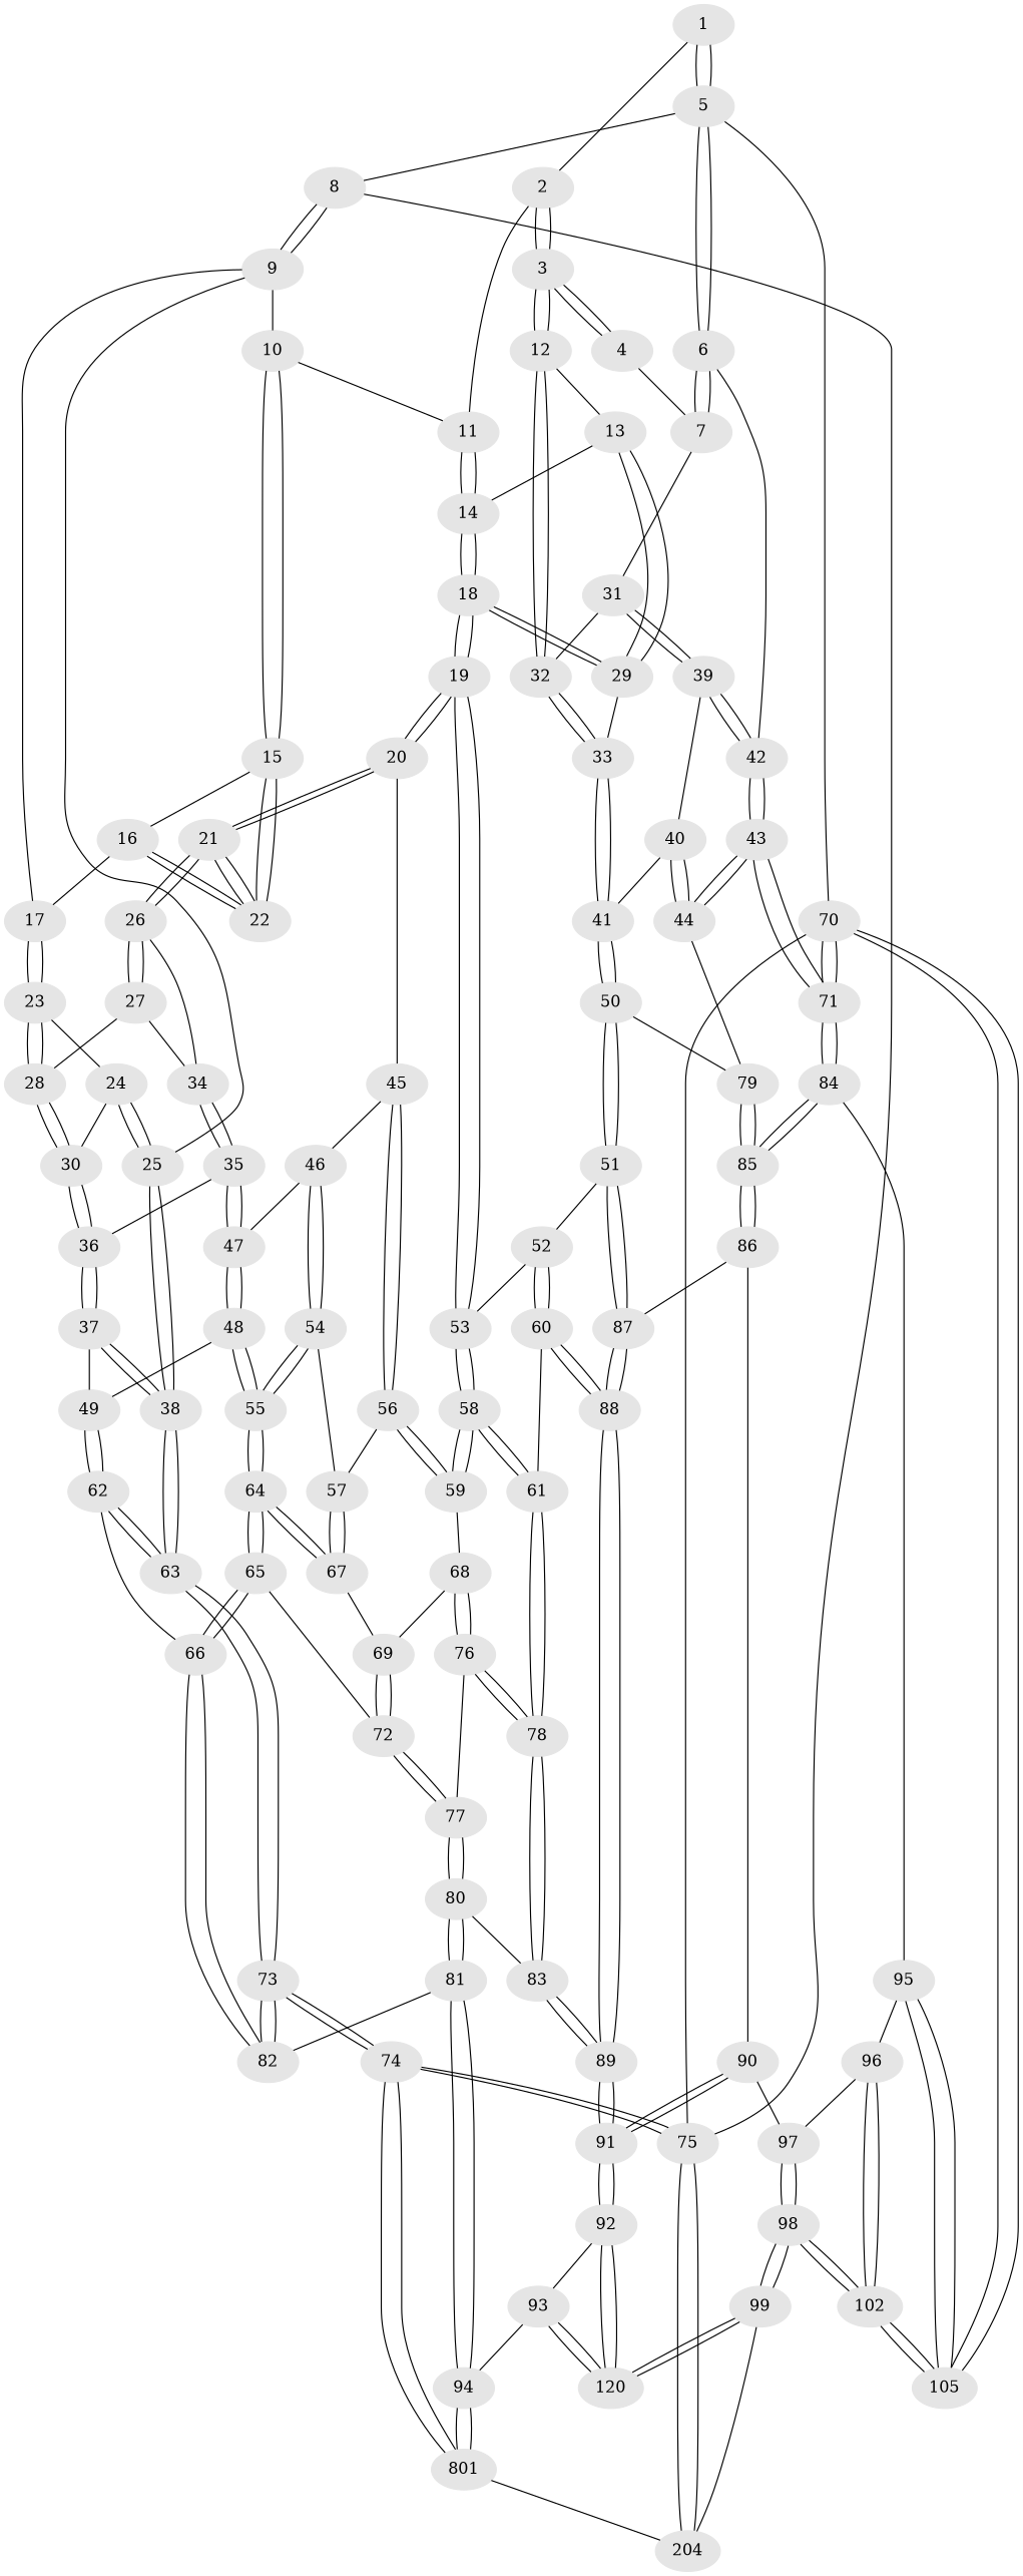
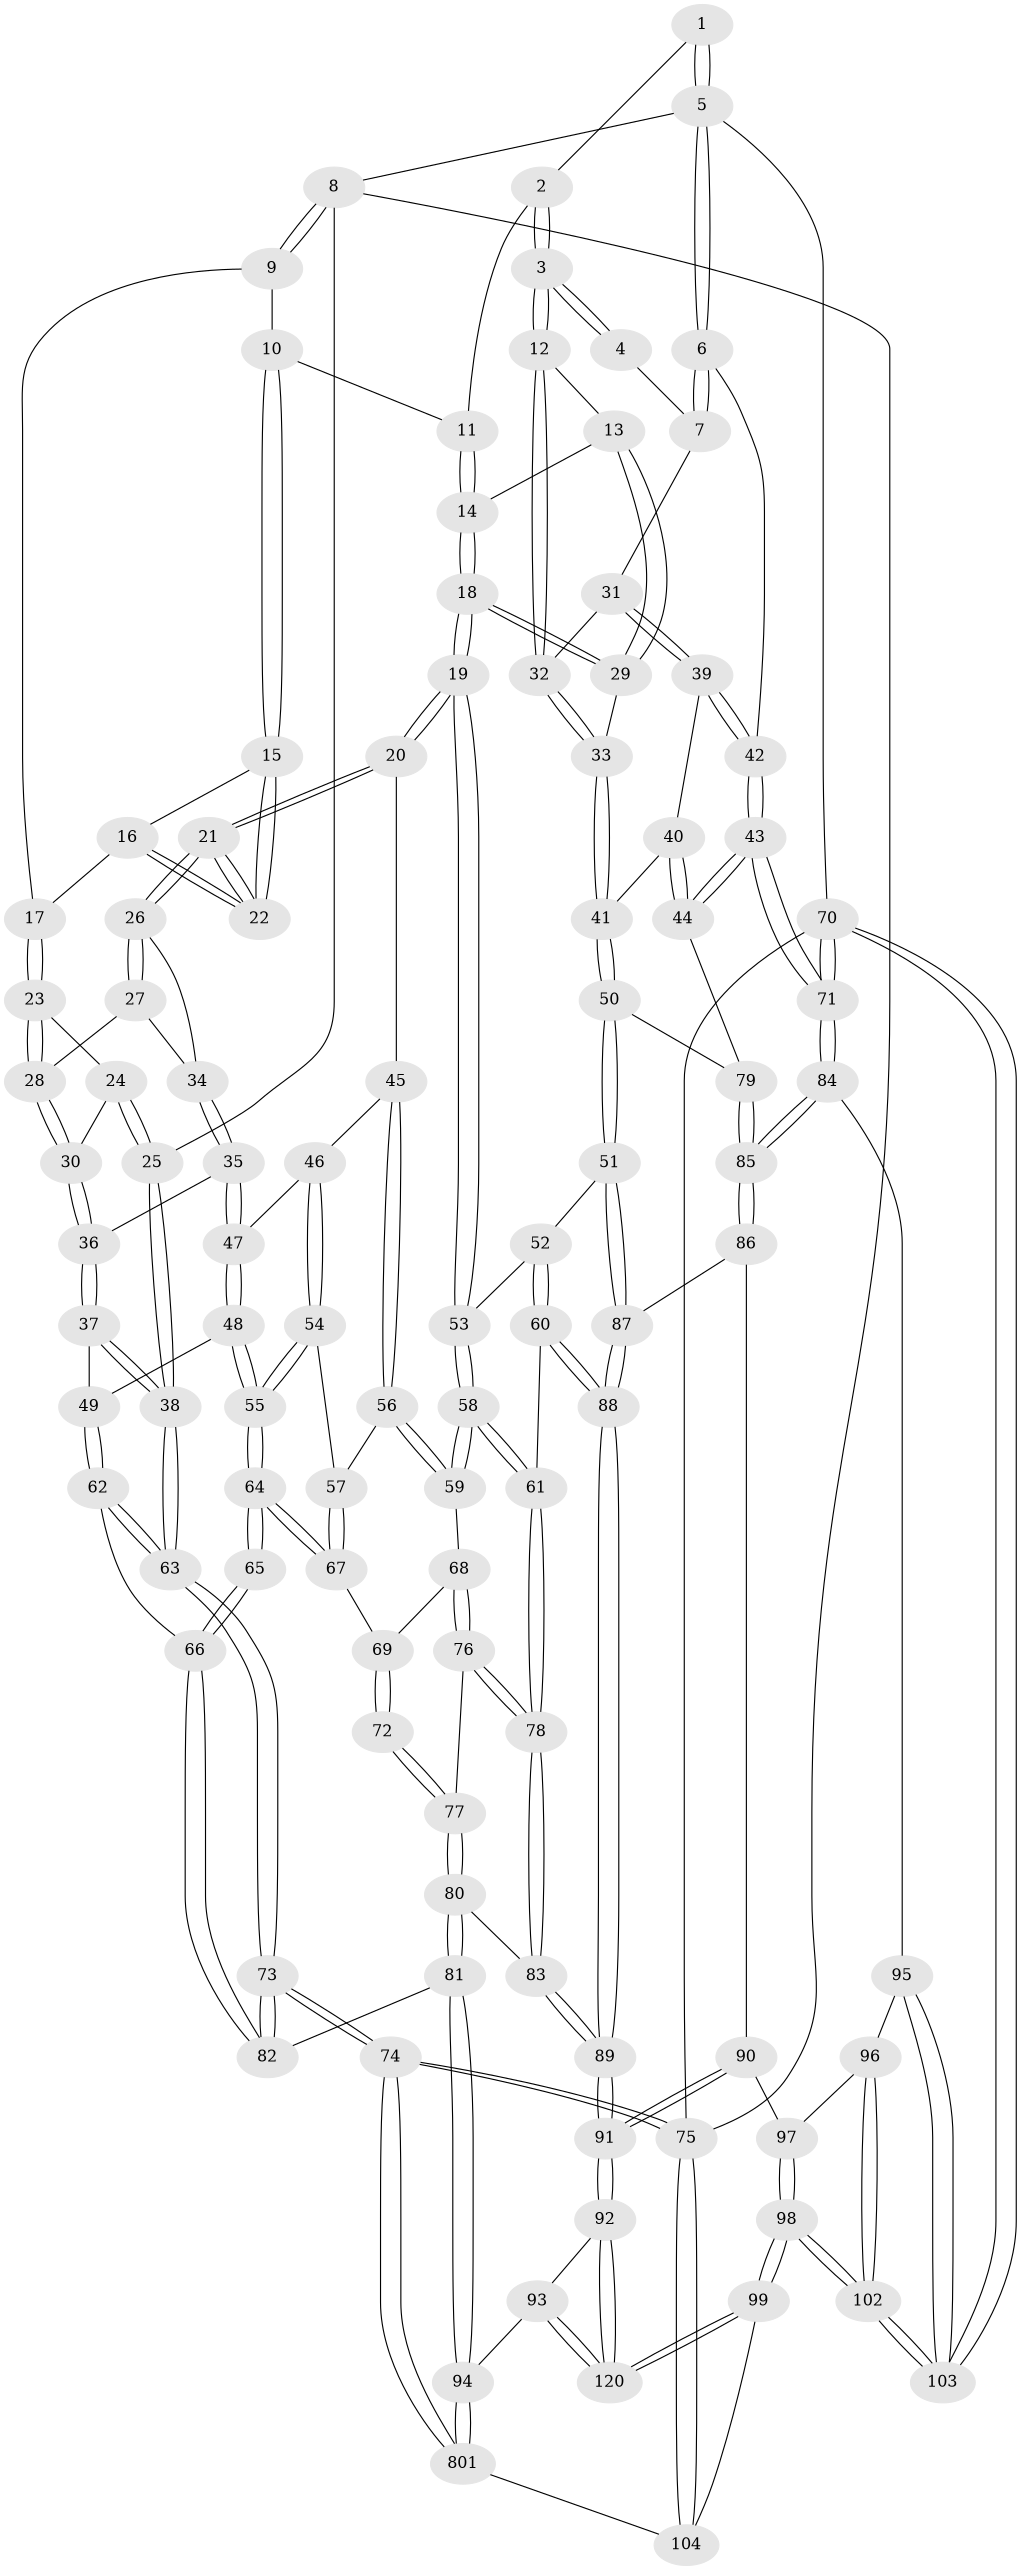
  graph {
    node [color=gray90 style=filled]
    1
    2
    5
    3
    11
    6
    8
    70
    4
    12
    14
    7
    13
    32
    31
    42
    9
    25
    75
    71
-   103 [label=105]
+   103
    43
    39
    10
    17
    38
-   104 [label=204]
+   104
    15
    23
    16
    22
    18
    29
    33
    19
    24
    28
    20
    53
    21
    45
    58
    26
    46
    56
    27
    34
    30
    36
    63
    35
    41
    37
    40
    50
    47
    48
    49
    62
    73
    44
    79
    51
    84
    85
    54
    57
    59
    55
    64
    66
    52
    87
    60
    88
    61
    67
    65
    68
    69
    78
    76
    89
    83
    82
    74
    72
    77
    95
    80
    n91 [label=801]
    81
    86
    94
    91
    96
    90
    97
    92
    98
    93
    n102 [label=120]
    102
    99
    1 -- 2
    1 -- 5
    1 -- 5
    2 -- 3
    2 -- 3
    2 -- 11
    5 -- 6
    5 -- 6
    5 -- 8
    5 -- 70
    3 -- 4
    3 -- 4
    3 -- 12
    3 -- 12
    11 -- 14
    11 -- 14
    6 -- 7
    6 -- 7
    6 -- 42
    8 -- 9
    8 -- 9
-   9 -- 25
+   8 -- 25
    8 -- 75
    70 -- 75
    70 -- 71
    70 -- 71
    70 -- 103
    70 -- 103
    4 -- 7
    12 -- 13
    12 -- 32
    12 -- 32
    14 -- 18
    14 -- 18
    7 -- 31
    13 -- 14
    13 -- 29
    13 -- 29
    32 -- 33
    32 -- 33
    31 -- 32
    31 -- 39
    31 -- 39
    42 -- 43
    42 -- 43
    9 -- 10
    9 -- 17
    25 -- 38
    25 -- 38
    75 -- 104
    75 -- 104
    71 -- 84
    71 -- 84
    43 -- 71
    43 -- 71
    43 -- 44
    43 -- 44
    39 -- 42
    39 -- 42
    39 -- 40
    10 -- 11
    10 -- 15
    10 -- 15
    17 -- 23
    17 -- 23
    38 -- 63
    38 -- 63
    15 -- 16
    15 -- 22
    15 -- 22
    23 -- 24
    23 -- 28
    23 -- 28
    16 -- 17
    16 -- 22
    16 -- 22
    18 -- 29
    18 -- 29
    18 -- 19
    18 -- 19
    29 -- 33
    33 -- 41
    33 -- 41
    19 -- 20
    19 -- 20
    19 -- 53
    19 -- 53
    24 -- 25
    24 -- 25
    24 -- 30
    28 -- 30
    28 -- 30
    20 -- 21
    20 -- 21
    20 -- 45
    53 -- 58
    53 -- 58
    21 -- 22
    21 -- 22
    21 -- 26
    21 -- 26
    45 -- 46
    45 -- 56
    45 -- 56
    58 -- 59
    58 -- 59
    58 -- 61
    58 -- 61
    26 -- 27
    26 -- 27
    26 -- 34
    46 -- 47
    46 -- 54
    46 -- 54
    56 -- 57
    56 -- 59
    56 -- 59
    27 -- 28
    27 -- 34
    34 -- 35
    34 -- 35
    30 -- 36
    30 -- 36
    36 -- 37
    36 -- 37
    63 -- 73
    63 -- 73
    35 -- 36
    35 -- 47
    35 -- 47
    41 -- 50
    41 -- 50
    37 -- 38
    37 -- 38
    37 -- 49
    40 -- 41
    40 -- 44
    40 -- 44
    50 -- 79
    50 -- 51
    50 -- 51
    47 -- 48
    47 -- 48
    48 -- 49
    48 -- 55
    48 -- 55
    49 -- 62
    49 -- 62
    62 -- 63
    62 -- 63
    62 -- 66
    73 -- 82
    73 -- 82
    73 -- 74
    73 -- 74
    44 -- 79
    79 -- 85
    79 -- 85
    51 -- 52
    51 -- 87
    51 -- 87
    84 -- 85
    84 -- 85
    84 -- 95
    85 -- 86
    85 -- 86
    54 -- 57
    54 -- 55
    54 -- 55
    57 -- 67
    57 -- 67
    59 -- 68
    55 -- 64
    55 -- 64
    64 -- 67
    64 -- 67
    64 -- 65
    64 -- 65
    66 -- 82
    66 -- 82
    52 -- 53
    52 -- 60
    52 -- 60
    87 -- 88
    87 -- 88
    60 -- 88
    60 -- 88
    60 -- 61
    88 -- 89
    88 -- 89
    61 -- 78
    61 -- 78
    67 -- 69
    65 -- 66
    65 -- 66
-   65 -- 72
    68 -- 69
    68 -- 76
    68 -- 76
    69 -- 72
    69 -- 72
    78 -- 83
    78 -- 83
    76 -- 78
    76 -- 78
    76 -- 77
    89 -- 91
    89 -- 91
    83 -- 89
    83 -- 89
    74 -- 75
    74 -- 75
    74 -- n91
    74 -- n91
    72 -- 77
    72 -- 77
    77 -- 80
    77 -- 80
    95 -- 103
    95 -- 103
    95 -- 96
    80 -- 83
    80 -- 81
    80 -- 81
    n91 -- 104
    81 -- 82
    81 -- 94
    81 -- 94
    86 -- 87
    86 -- 90
    94 -- n91
    94 -- n91
    91 -- 92
    91 -- 92
    96 -- 97
    96 -- 102
    96 -- 102
    90 -- 91
    90 -- 91
    90 -- 97
    97 -- 98
    97 -- 98
    92 -- 93
    92 -- n102
    92 -- n102
    98 -- 102
    98 -- 102
    98 -- 99
    98 -- 99
    93 -- 94
    93 -- n102
    93 -- n102
    102 -- 103
    102 -- 103
    99 -- 104
    99 -- n102
    99 -- n102
  }
